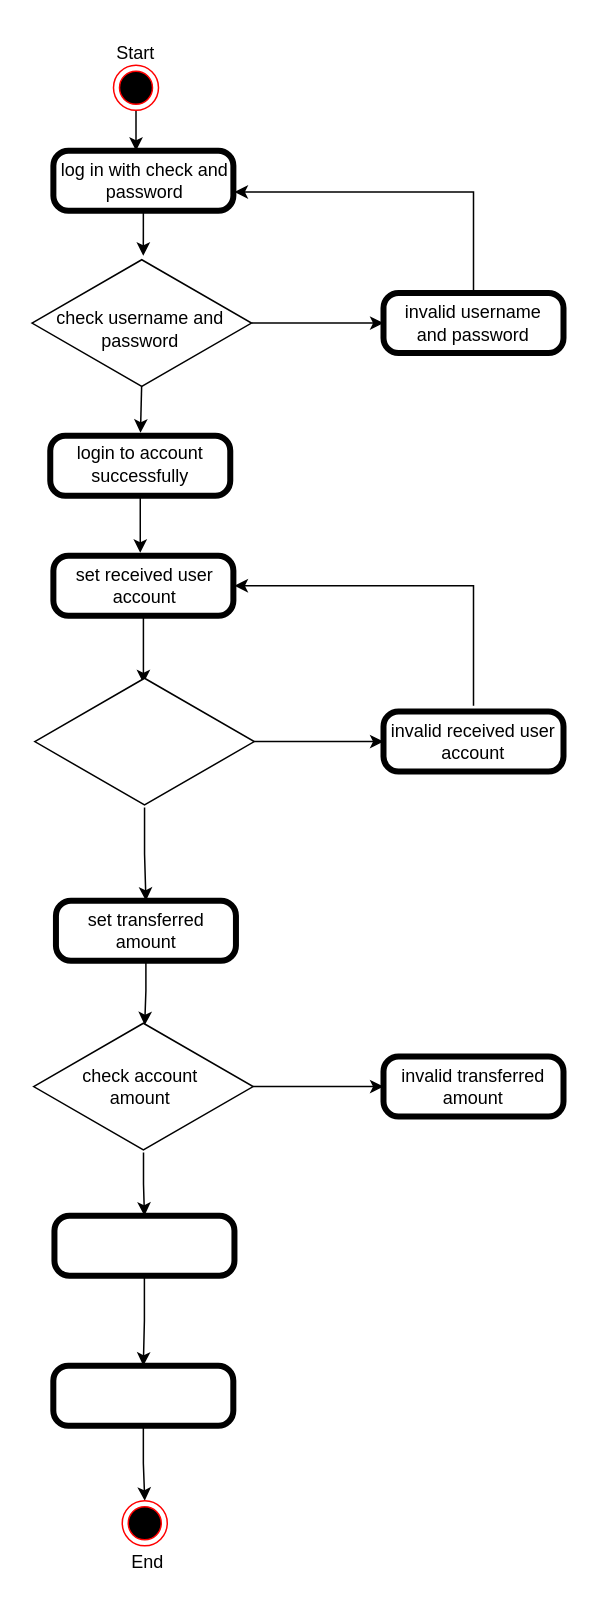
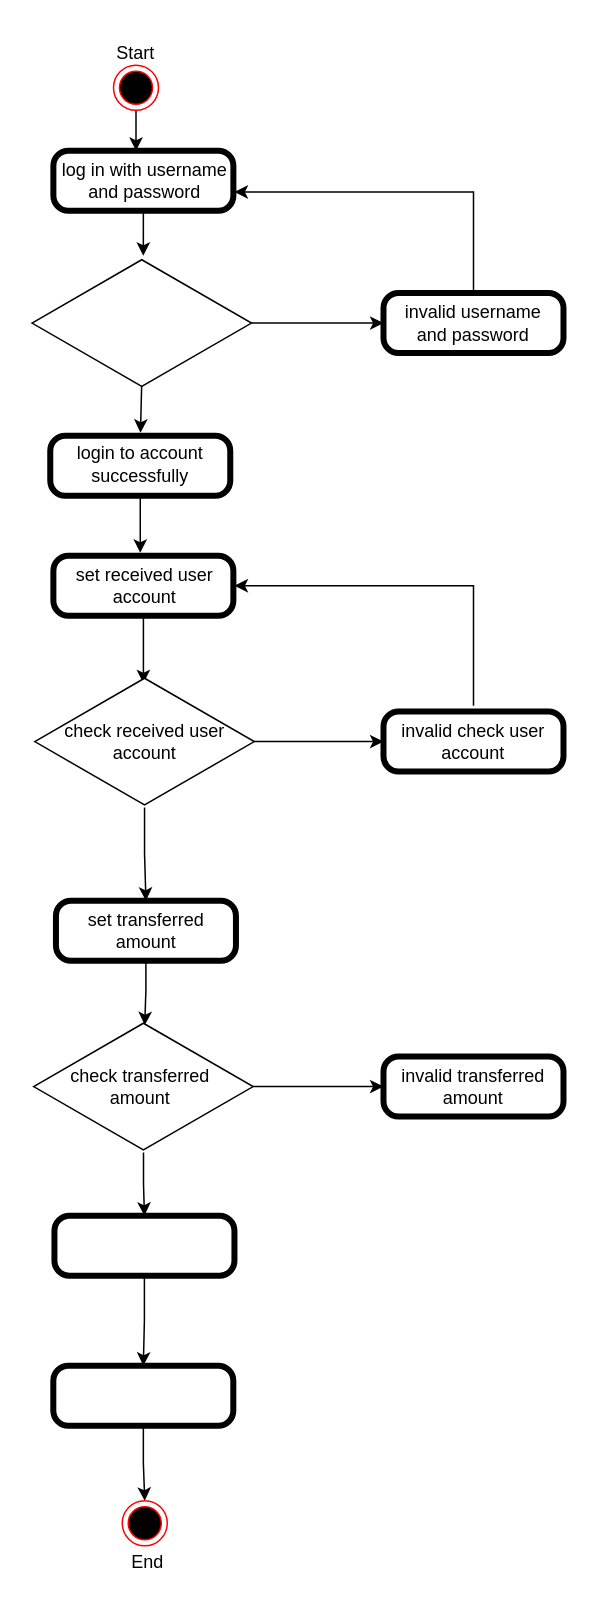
  <mxCell id="0" />
  <mxCell id="1" parent="0" />
  <mxCell id="2" style="edgeStyle=orthogonalEdgeStyle;rounded=0;orthogonalLoop=1;jettySize=auto;html=1;exitX=0.5;exitY=1;exitDx=0;exitDy=0;entryX=0.453;entryY=-0.167;entryDx=0;entryDy=0;entryPerimeter=0;" edge="1" parent="1" source="3" target="9"><mxGeometry relative="1" as="geometry" /></mxCell>
  <mxCell id="3" value="" style="ellipse;html=1;shape=endState;fillColor=#000000;strokeColor=#ff0000;" vertex="1" parent="1"><mxGeometry x="75" y="43" width="30" height="30" as="geometry" /></mxCell>
  <mxCell id="4" value="Start" style="text;strokeColor=none;align=center;fillColor=none;html=1;verticalAlign=middle;whiteSpace=wrap;rounded=0;" vertex="1" parent="1"><mxGeometry x="60" width="60" height="30" as="geometry" y="20" /></mxCell>
  <mxCell id="5" style="edgeStyle=orthogonalEdgeStyle;rounded=0;orthogonalLoop=1;jettySize=auto;html=1;exitX=0.5;exitY=1;exitDx=0;exitDy=0;exitPerimeter=0;" edge="1" parent="1" source="6"><mxGeometry relative="1" as="geometry"><mxPoint x="92.84" y="368" as="targetPoint" /><mxPoint x="92.81" y="338" as="sourcePoint" /></mxGeometry></mxCell>
  <mxCell id="6" value="" style="points=[[0.25,0,0],[0.5,0,0],[0.75,0,0],[1,0.25,0],[1,0.5,0],[1,0.75,0],[0.75,1,0],[0.5,1,0],[0.25,1,0],[0,0.75,0],[0,0.5,0],[0,0.25,0]];shape=mxgraph.bpmn.task;whiteSpace=wrap;rectStyle=rounded;size=10;html=1;bpmnShapeType=call;" vertex="1" parent="1"><mxGeometry x="32.84" y="290" width="120" height="40" as="geometry" /></mxCell>
  <mxCell id="7" style="edgeStyle=orthogonalEdgeStyle;rounded=0;orthogonalLoop=1;jettySize=auto;html=1;entryX=0.507;entryY=-0.011;entryDx=0;entryDy=0;entryPerimeter=0;" edge="1" parent="1" source="8" target="12"><mxGeometry relative="1" as="geometry" /></mxCell>
  <mxCell id="8" value="" style="points=[[0.25,0,0],[0.5,0,0],[0.75,0,0],[1,0.25,0],[1,0.5,0],[1,0.75,0],[0.75,1,0],[0.5,1,0],[0.25,1,0],[0,0.75,0],[0,0.5,0],[0,0.25,0]];shape=mxgraph.bpmn.task;whiteSpace=wrap;rectStyle=rounded;size=10;html=1;bpmnShapeType=call;" vertex="1" parent="1"><mxGeometry x="34.92" y="100" width="120" height="40" as="geometry" /></mxCell>
- <mxCell id="9" value="log in with check and password" style="text;strokeColor=none;align=center;fillColor=none;html=1;verticalAlign=middle;whiteSpace=wrap;rounded=0;" vertex="1" parent="1"><mxGeometry x="35.67" y="105" width="120" height="30" as="geometry" /></mxCell>
+ <mxCell id="9" value="log in with username and password" style="text;strokeColor=none;align=center;fillColor=none;html=1;verticalAlign=middle;whiteSpace=wrap;rounded=0;" vertex="1" parent="1"><mxGeometry x="35.67" y="105" width="120" height="30" as="geometry" /></mxCell>
  <mxCell id="10" style="edgeStyle=orthogonalEdgeStyle;rounded=0;orthogonalLoop=1;jettySize=auto;html=1;entryX=0;entryY=0.5;entryDx=0;entryDy=0;" edge="1" parent="1" source="12" target="16"><mxGeometry relative="1" as="geometry" /></mxCell>
  <mxCell id="11" style="edgeStyle=orthogonalEdgeStyle;rounded=0;orthogonalLoop=1;jettySize=auto;html=1;" edge="1" parent="1"><mxGeometry relative="1" as="geometry"><mxPoint x="93.857" y="252.8" as="sourcePoint" /><mxPoint x="93" y="288" as="targetPoint" /></mxGeometry></mxCell>
  <mxCell id="12" value="" style="html=1;whiteSpace=wrap;aspect=fixed;shape=isoRectangle;" vertex="1" parent="1"><mxGeometry x="20.67" y="171" width="146.33" height="87.8" as="geometry" /></mxCell>
- <mxCell id="13" value="check username and password" style="text;strokeColor=none;align=center;fillColor=none;html=1;verticalAlign=middle;whiteSpace=wrap;rounded=0;" vertex="1" parent="1"><mxGeometry x="33" y="203.9" width="120" height="30" as="geometry" /></mxCell>
  <mxCell id="14" style="edgeStyle=orthogonalEdgeStyle;rounded=0;orthogonalLoop=1;jettySize=auto;html=1;entryX=1;entryY=0.75;entryDx=0;entryDy=0;" edge="1" parent="1" source="15" target="9"><mxGeometry relative="1" as="geometry"><Array as="points"><mxPoint x="315" y="128" /></Array></mxGeometry></mxCell>
  <mxCell id="15" value="" style="points=[[0.25,0,0],[0.5,0,0],[0.75,0,0],[1,0.25,0],[1,0.5,0],[1,0.75,0],[0.75,1,0],[0.5,1,0],[0.25,1,0],[0,0.75,0],[0,0.5,0],[0,0.25,0]];shape=mxgraph.bpmn.task;whiteSpace=wrap;rectStyle=rounded;size=10;html=1;bpmnShapeType=call;" vertex="1" parent="1"><mxGeometry x="255" y="194.9" width="120" height="40" as="geometry" /></mxCell>
  <mxCell id="16" value="invalid username &lt;br&gt;and password" style="text;strokeColor=none;align=center;fillColor=none;html=1;verticalAlign=middle;whiteSpace=wrap;rounded=0;" vertex="1" parent="1"><mxGeometry x="255" y="199.9" width="120" height="30" as="geometry" /></mxCell>
  <mxCell id="17" value="" style="points=[[0.25,0,0],[0.5,0,0],[0.75,0,0],[1,0.25,0],[1,0.5,0],[1,0.75,0],[0.75,1,0],[0.5,1,0],[0.25,1,0],[0,0.75,0],[0,0.5,0],[0,0.25,0]];shape=mxgraph.bpmn.task;whiteSpace=wrap;rectStyle=rounded;size=10;html=1;bpmnShapeType=call;" vertex="1" parent="1"><mxGeometry x="255" y="473.9" width="120" height="40" as="geometry" /></mxCell>
  <mxCell id="18" value="login to account successfully" style="text;strokeColor=none;align=center;fillColor=none;html=1;verticalAlign=middle;whiteSpace=wrap;rounded=0;" vertex="1" parent="1"><mxGeometry x="33" y="294" width="120" height="30" as="geometry" /></mxCell>
  <mxCell id="19" style="edgeStyle=orthogonalEdgeStyle;rounded=0;orthogonalLoop=1;jettySize=auto;html=1;entryX=0.495;entryY=0.057;entryDx=0;entryDy=0;entryPerimeter=0;" edge="1" parent="1" source="20" target="24"><mxGeometry relative="1" as="geometry" /></mxCell>
  <mxCell id="20" value="" style="points=[[0.25,0,0],[0.5,0,0],[0.75,0,0],[1,0.25,0],[1,0.5,0],[1,0.75,0],[0.75,1,0],[0.5,1,0],[0.25,1,0],[0,0.75,0],[0,0.5,0],[0,0.25,0]];shape=mxgraph.bpmn.task;whiteSpace=wrap;rectStyle=rounded;size=10;html=1;bpmnShapeType=call;" vertex="1" parent="1"><mxGeometry x="34.92" y="370" width="120" height="40" as="geometry" /></mxCell>
  <mxCell id="21" value="set received user account" style="text;strokeColor=none;align=center;fillColor=none;html=1;verticalAlign=middle;whiteSpace=wrap;rounded=0;" vertex="1" parent="1"><mxGeometry x="35.67" y="375" width="120" height="30" as="geometry" /></mxCell>
  <mxCell id="22" style="edgeStyle=orthogonalEdgeStyle;rounded=0;orthogonalLoop=1;jettySize=auto;html=1;entryX=0;entryY=0.5;entryDx=0;entryDy=0;" edge="1" parent="1" source="24" target="27"><mxGeometry relative="1" as="geometry" /></mxCell>
  <mxCell id="23" style="edgeStyle=orthogonalEdgeStyle;rounded=0;orthogonalLoop=1;jettySize=auto;html=1;entryX=0.5;entryY=0;entryDx=0;entryDy=0;entryPerimeter=0;" edge="1" parent="1" source="24" target="29"><mxGeometry relative="1" as="geometry" /></mxCell>
  <mxCell id="24" value="" style="html=1;whiteSpace=wrap;aspect=fixed;shape=isoRectangle;" vertex="1" parent="1"><mxGeometry x="22.51" y="450" width="146.33" height="87.8" as="geometry" /></mxCell>
+ <mxCell id="25" value="check received user account" style="text;strokeColor=none;align=center;fillColor=none;html=1;verticalAlign=middle;whiteSpace=wrap;rounded=0;" vertex="1" parent="1"><mxGeometry x="35.67" y="478.9" width="120" height="30" as="geometry" /></mxCell>
  <mxCell id="26" style="edgeStyle=orthogonalEdgeStyle;rounded=0;orthogonalLoop=1;jettySize=auto;html=1;entryX=1;entryY=0.5;entryDx=0;entryDy=0;" edge="1" parent="1" target="21"><mxGeometry relative="1" as="geometry"><mxPoint x="315" y="470" as="sourcePoint" /><Array as="points"><mxPoint x="315" y="390" /></Array></mxGeometry></mxCell>
- <mxCell id="27" value="invalid received user account" style="text;strokeColor=none;align=center;fillColor=none;html=1;verticalAlign=middle;whiteSpace=wrap;rounded=0;" vertex="1" parent="1"><mxGeometry x="255" y="478.9" width="120" height="30" as="geometry" /></mxCell>
+ <mxCell id="27" value="invalid check user account" style="text;strokeColor=none;align=center;fillColor=none;html=1;verticalAlign=middle;whiteSpace=wrap;rounded=0;" vertex="1" parent="1"><mxGeometry x="255" y="478.9" width="120" height="30" as="geometry" /></mxCell>
  <mxCell id="28" style="edgeStyle=orthogonalEdgeStyle;rounded=0;orthogonalLoop=1;jettySize=auto;html=1;entryX=0.506;entryY=0.034;entryDx=0;entryDy=0;entryPerimeter=0;" edge="1" parent="1" source="29" target="33"><mxGeometry relative="1" as="geometry" /></mxCell>
  <mxCell id="29" value="" style="points=[[0.25,0,0],[0.5,0,0],[0.75,0,0],[1,0.25,0],[1,0.5,0],[1,0.75,0],[0.75,1,0],[0.5,1,0],[0.25,1,0],[0,0.75,0],[0,0.5,0],[0,0.25,0]];shape=mxgraph.bpmn.task;whiteSpace=wrap;rectStyle=rounded;size=10;html=1;bpmnShapeType=call;" vertex="1" parent="1"><mxGeometry x="36.63" y="600" width="120" height="40" as="geometry" /></mxCell>
  <mxCell id="30" value="set transferred amount" style="text;strokeColor=none;align=center;fillColor=none;html=1;verticalAlign=middle;whiteSpace=wrap;rounded=0;" vertex="1" parent="1"><mxGeometry x="37.38" y="605" width="120" height="30" as="geometry" /></mxCell>
  <mxCell id="31" style="edgeStyle=orthogonalEdgeStyle;rounded=0;orthogonalLoop=1;jettySize=auto;html=1;entryX=0;entryY=0.5;entryDx=0;entryDy=0;entryPerimeter=0;" edge="1" parent="1" source="33" target="35"><mxGeometry relative="1" as="geometry" /></mxCell>
  <mxCell id="32" style="edgeStyle=orthogonalEdgeStyle;rounded=0;orthogonalLoop=1;jettySize=auto;html=1;entryX=0.5;entryY=0;entryDx=0;entryDy=0;entryPerimeter=0;" edge="1" parent="1" source="33" target="38"><mxGeometry relative="1" as="geometry" /></mxCell>
  <mxCell id="33" value="" style="html=1;whiteSpace=wrap;aspect=fixed;shape=isoRectangle;" vertex="1" parent="1"><mxGeometry x="21.76" y="680" width="146.33" height="87.8" as="geometry" /></mxCell>
- <mxCell id="34" value="check account amount" style="text;strokeColor=none;align=center;fillColor=none;html=1;verticalAlign=middle;whiteSpace=wrap;rounded=0;" vertex="1" parent="1"><mxGeometry x="32.84" y="708.9" width="120" height="30" as="geometry" /></mxCell>
+ <mxCell id="34" value="check transferred amount" style="text;strokeColor=none;align=center;fillColor=none;html=1;verticalAlign=middle;whiteSpace=wrap;rounded=0;" vertex="1" parent="1"><mxGeometry x="32.84" y="708.9" width="120" height="30" as="geometry" /></mxCell>
  <mxCell id="35" value="" style="points=[[0.25,0,0],[0.5,0,0],[0.75,0,0],[1,0.25,0],[1,0.5,0],[1,0.75,0],[0.75,1,0],[0.5,1,0],[0.25,1,0],[0,0.75,0],[0,0.5,0],[0,0.25,0]];shape=mxgraph.bpmn.task;whiteSpace=wrap;rectStyle=rounded;size=10;html=1;bpmnShapeType=call;" vertex="1" parent="1"><mxGeometry x="255" y="703.9" width="120" height="40" as="geometry" /></mxCell>
  <mxCell id="36" value="invalid transferred amount" style="text;strokeColor=none;align=center;fillColor=none;html=1;verticalAlign=middle;whiteSpace=wrap;rounded=0;" vertex="1" parent="1"><mxGeometry x="255" y="708.9" width="120" height="30" as="geometry" /></mxCell>
  <mxCell id="37" style="edgeStyle=orthogonalEdgeStyle;rounded=0;orthogonalLoop=1;jettySize=auto;html=1;entryX=0.5;entryY=0;entryDx=0;entryDy=0;entryPerimeter=0;" edge="1" parent="1" source="38" target="40"><mxGeometry relative="1" as="geometry" /></mxCell>
  <mxCell id="38" value="" style="points=[[0.25,0,0],[0.5,0,0],[0.75,0,0],[1,0.25,0],[1,0.5,0],[1,0.75,0],[0.75,1,0],[0.5,1,0],[0.25,1,0],[0,0.75,0],[0,0.5,0],[0,0.25,0]];shape=mxgraph.bpmn.task;whiteSpace=wrap;rectStyle=rounded;size=10;html=1;bpmnShapeType=call;" vertex="1" parent="1"><mxGeometry x="35.63" y="810" width="120" height="40" as="geometry" /></mxCell>
  <mxCell id="39" style="edgeStyle=orthogonalEdgeStyle;rounded=0;orthogonalLoop=1;jettySize=auto;html=1;entryX=0.5;entryY=0;entryDx=0;entryDy=0;" edge="1" parent="1" source="40" target="41"><mxGeometry relative="1" as="geometry" /></mxCell>
  <mxCell id="40" value="" style="points=[[0.25,0,0],[0.5,0,0],[0.75,0,0],[1,0.25,0],[1,0.5,0],[1,0.75,0],[0.75,1,0],[0.5,1,0],[0.25,1,0],[0,0.75,0],[0,0.5,0],[0,0.25,0]];shape=mxgraph.bpmn.task;whiteSpace=wrap;rectStyle=rounded;size=10;html=1;bpmnShapeType=call;" vertex="1" parent="1"><mxGeometry x="34.88" y="910" width="120" height="40" as="geometry" /></mxCell>
  <mxCell id="41" value="" style="ellipse;html=1;shape=endState;fillColor=#000000;strokeColor=#ff0000;" vertex="1" parent="1"><mxGeometry x="80.84" y="1000" width="30" height="30" as="geometry" /></mxCell>
  <mxCell id="42" value="End" style="text;strokeColor=none;align=center;fillColor=none;html=1;verticalAlign=middle;whiteSpace=wrap;rounded=0;" vertex="1" parent="1"><mxGeometry x="67.84" y="1026" width="60" height="30" as="geometry" /></mxCell>
